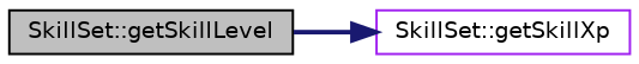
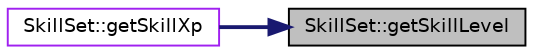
  digraph {
    rankdir=LR
    node [fontname=Helvetica fontsize=10 shape=record style=filled]
    n1 [color=black fillcolor=grey75 fontcolor=black height=0.2 label="SkillSet::getSkillLevel" width=0.4]
    n2 [color=purple fillcolor=white height=0.2 label="SkillSet::getSkillXp" width=0.4]
-   n1 -> n2 [color=midnightblue fontname=Helvetica fontsize=10 labelfontname=Helvetica labelfontsize=10 style=bold]
+   n2 -> n1 [color=midnightblue fontname=Helvetica fontsize=10 labelfontname=Helvetica labelfontsize=10 style=bold]
  }
